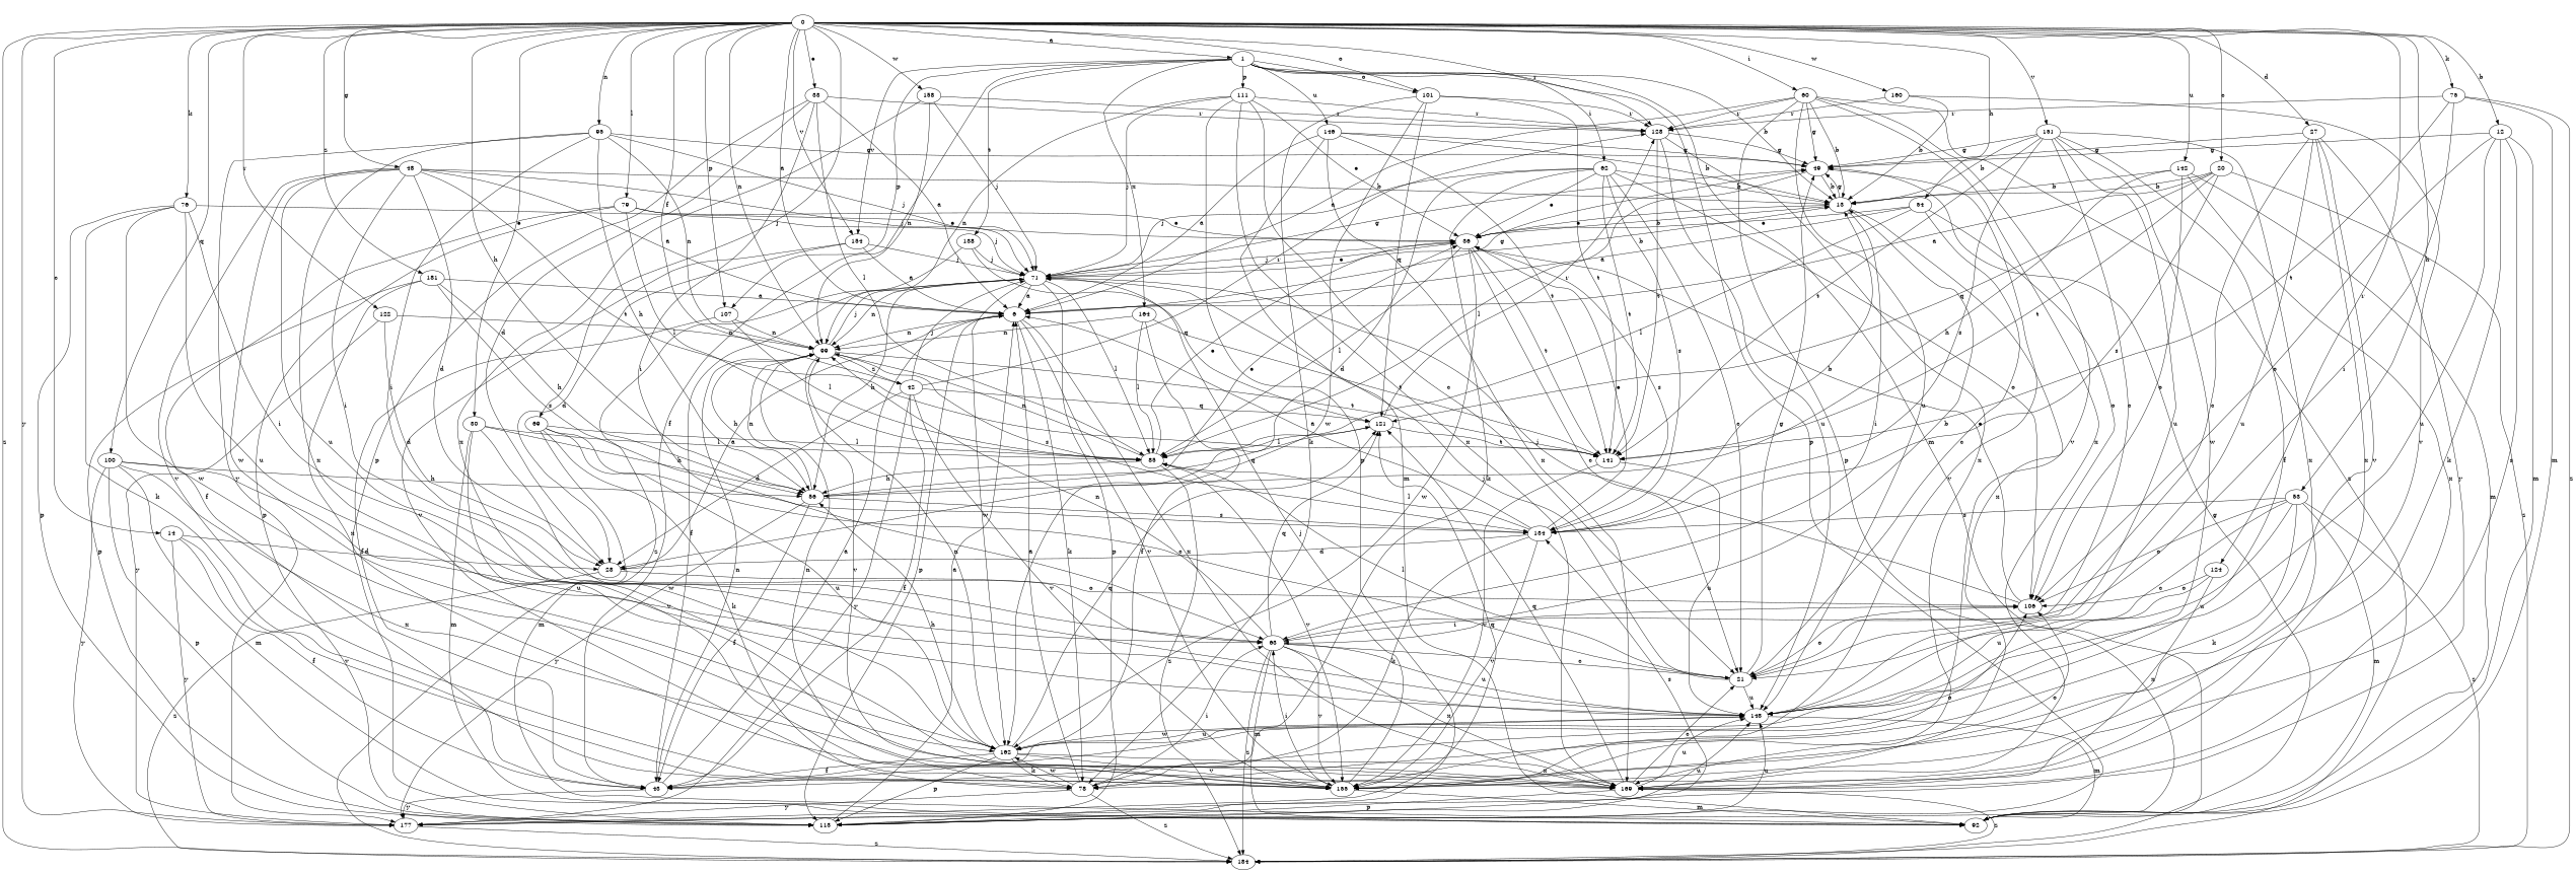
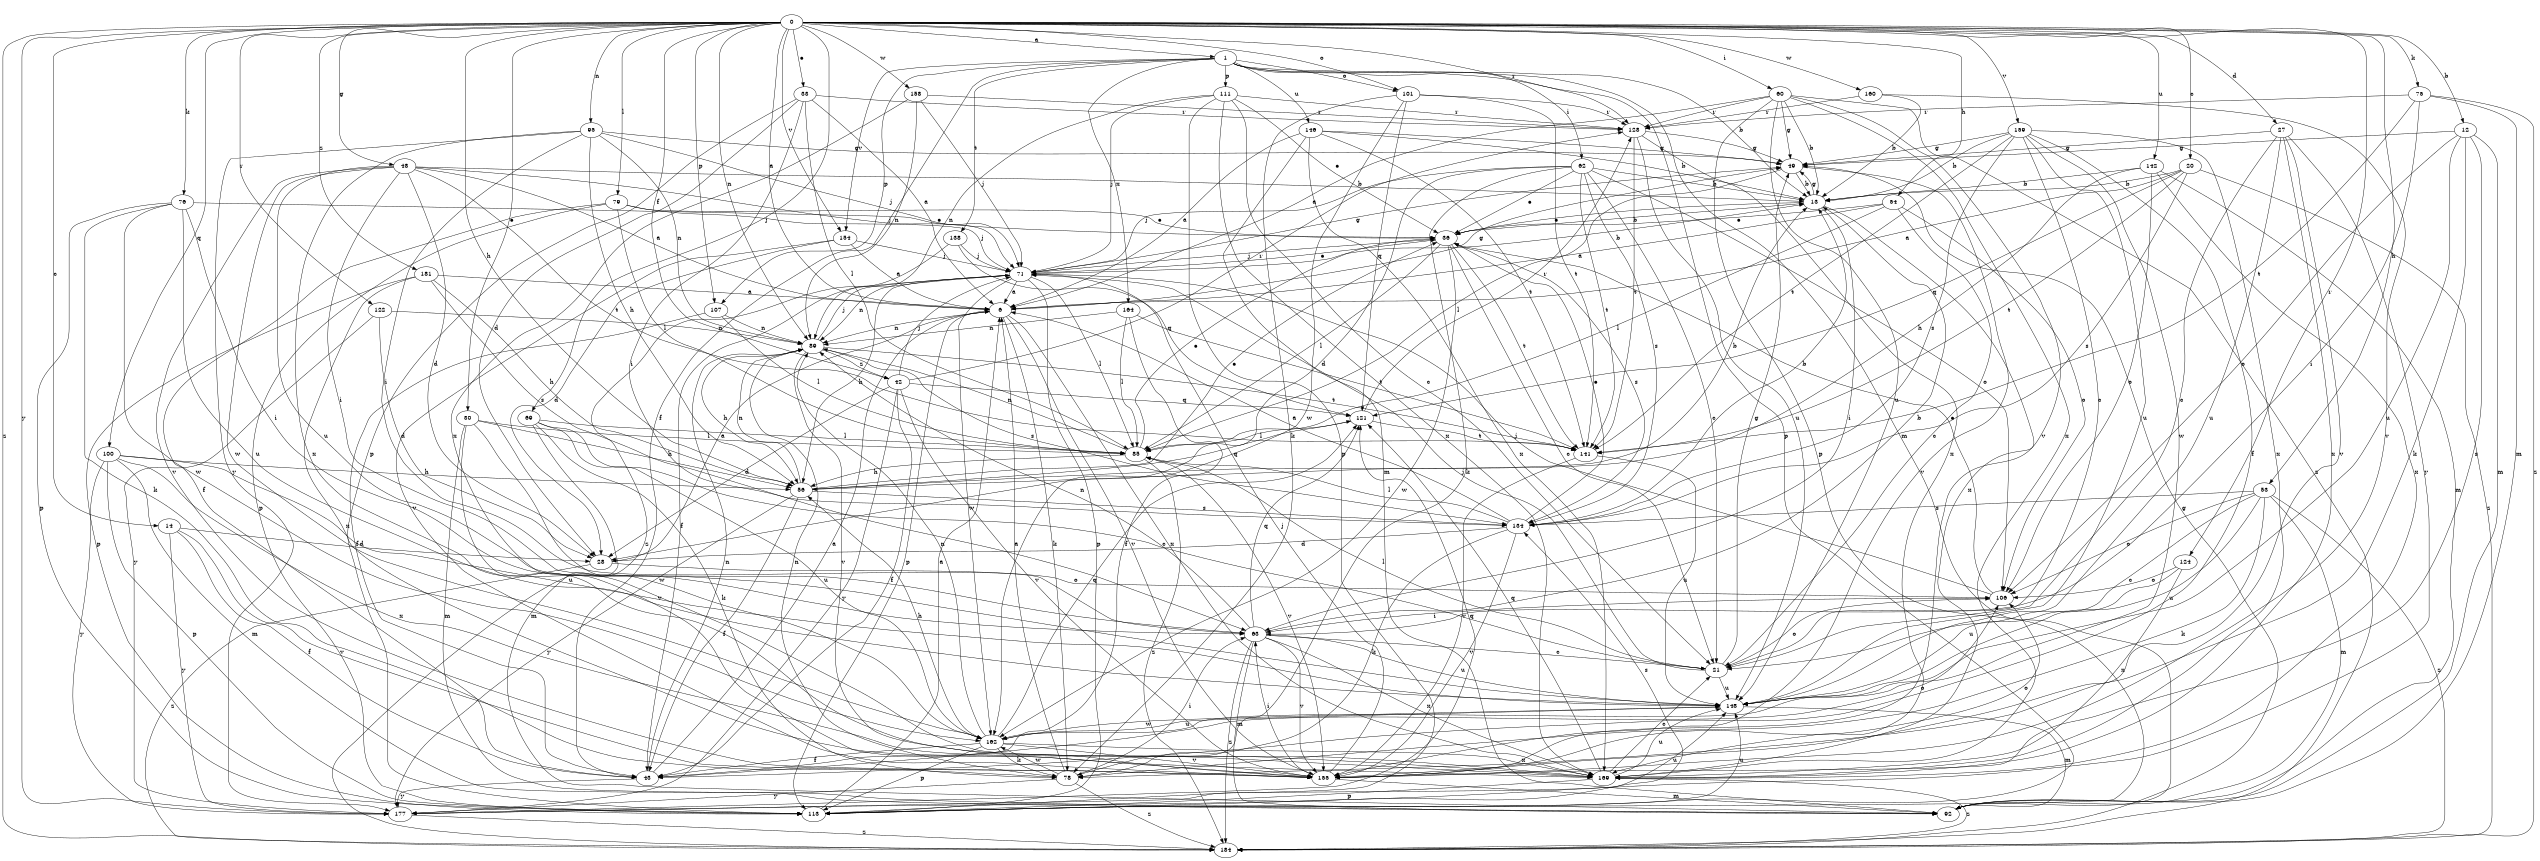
  strict digraph {
    0
    1
    6
    12
    14
    20
    27
    30
    33
    42
    48
    53
    54
    56
    60
    69
    75
    76
    79
    95
-   99
+   99 [label=89]
    101
    107
    n24 [label=100]
    122
    124
    128
    142
-   151
+   151 [label=159]
    154
    158
    160
    177
    181
    184
    13
    43
    62
    92
    111
    113
    138
    146
    164
    49
    78
    155
    169
    106
    148
    28
    121
    134
    141
    21
    85
    162
    63
    71
    36
    0 -> 1 [label=a]
    0 -> 6 [label=a]
    0 -> 12 [label=b]
    0 -> 14 [label=c]
    0 -> 20 [label=c]
    0 -> 27 [label=d]
    0 -> 30 [label=e]
    0 -> 33 [label=e]
    0 -> 42 [label=f]
    0 -> 48 [label=g]
    0 -> 53 [label=h]
    0 -> 54 [label=h]
    0 -> 56 [label=h]
    0 -> 60 [label=i]
    0 -> 69 [label=j]
    0 -> 75 [label=k]
    0 -> 76 [label=k]
    0 -> 79 [label=l]
    0 -> 95 [label=n]
    0 -> 99 [label=n]
    0 -> 101 [label=o]
    0 -> 107 [label=p]
    0 -> n24 [label=q]
    0 -> 122 [label=r]
    0 -> 124 [label=r]
    0 -> 128 [label=r]
    0 -> 142 [label=u]
    0 -> 151 [label=v]
    0 -> 154 [label=v]
    0 -> 158 [label=w]
    0 -> 160 [label=w]
    0 -> 177 [label=y]
    0 -> 181 [label=z]
    0 -> 184 [label=z]
    1 -> 101 [label=o]
    1 -> 107 [label=p]
    1 -> 154 [label=v]
    1 -> 13 [label=b]
    1 -> 43 [label=f]
    1 -> 62 [label=i]
    1 -> 92 [label=m]
    1 -> 111 [label=p]
    1 -> 113 [label=p]
    1 -> 138 [label=t]
    1 -> 146 [label=u]
    1 -> 164 [label=x]
    6 -> 99 [label=n]
    6 -> 113 [label=p]
    6 -> 49 [label=g]
    6 -> 78 [label=k]
    6 -> 155 [label=v]
    6 -> 169 [label=x]
    12 -> 92 [label=m]
    12 -> 49 [label=g]
    12 -> 78 [label=k]
    12 -> 155 [label=s]
    12 -> 106 [label=o]
    12 -> 148 [label=u]
    14 -> 177 [label=y]
    14 -> 43 [label=f]
    14 -> 155 [label=v]
    14 -> 28 [label=d]
    20 -> 6 [label=a]
    20 -> 184 [label=z]
    20 -> 13 [label=b]
    20 -> 121 [label=q]
    20 -> 134 [label=s]
    20 -> 141 [label=t]
    27 -> 177 [label=y]
    27 -> 49 [label=g]
    27 -> 155 [label=v]
    27 -> 169 [label=x]
    27 -> 148 [label=u]
    27 -> 21 [label=c]
    30 -> 56 [label=h]
    30 -> 92 [label=m]
    30 -> 155 [label=v]
    30 -> 85 [label=l]
    30 -> 162 [label=w]
    33 -> 6 [label=a]
    33 -> 128 [label=r]
    33 -> 113 [label=p]
    33 -> 28 [label=d]
    33 -> 85 [label=l]
    33 -> 63 [label=i]
    42 -> 128 [label=r]
    42 -> 177 [label=y]
    42 -> 43 [label=f]
    42 -> 155 [label=v]
    42 -> 28 [label=d]
    42 -> 121 [label=q]
    42 -> 71 [label=j]
    48 -> 6 [label=a]
    48 -> 13 [label=b]
    48 -> 155 [label=v]
    48 -> 148 [label=u]
    48 -> 28 [label=d]
    48 -> 141 [label=t]
    48 -> 162 [label=w]
    48 -> 63 [label=i]
    48 -> 71 [label=j]
    53 -> 184 [label=z]
    53 -> 92 [label=m]
    53 -> 78 [label=k]
    53 -> 106 [label=o]
    53 -> 148 [label=u]
    53 -> 134 [label=s]
    53 -> 21 [label=c]
    54 -> 6 [label=a]
    54 -> 106 [label=o]
    54 -> 21 [label=c]
    54 -> 85 [label=l]
    54 -> 36 [label=e]
    56 -> 99 [label=n]
    56 -> 177 [label=y]
+   56 -> 13 [label=b]
    56 -> 43 [label=f]
    56 -> 121 [label=q]
    56 -> 134 [label=s]
    56 -> 36 [label=e]
    60 -> 6 [label=a]
    60 -> 128 [label=r]
    60 -> 184 [label=z]
    60 -> 13 [label=b]
    60 -> 113 [label=p]
    60 -> 49 [label=g]
    60 -> 155 [label=v]
    60 -> 169 [label=x]
    60 -> 148 [label=u]
    69 -> 92 [label=m]
    69 -> 78 [label=k]
    69 -> 21 [label=c]
    69 -> 85 [label=l]
    69 -> 162 [label=u]
    75 -> 128 [label=r]
    75 -> 184 [label=z]
    75 -> 92 [label=m]
    75 -> 141 [label=t]
    75 -> 63 [label=i]
    76 -> 113 [label=p]
    76 -> 78 [label=k]
    76 -> 148 [label=u]
    76 -> 162 [label=w]
    76 -> 63 [label=i]
    76 -> 36 [label=e]
    79 -> 43 [label=f]
    79 -> 113 [label=p]
    79 -> 85 [label=l]
    79 -> 71 [label=j]
    79 -> 36 [label=e]
    95 -> 56 [label=h]
    95 -> 99 [label=n]
    95 -> 177 [label=y]
    95 -> 49 [label=g]
    95 -> 169 [label=x]
    95 -> 63 [label=i]
    95 -> 71 [label=j]
    99 -> 42 [label=z]
    99 -> 56 [label=h]
    99 -> 155 [label=v]
    99 -> 134 [label=s]
    99 -> 141 [label=t]
    99 -> 71 [label=j]
    101 -> 128 [label=r]
    101 -> 78 [label=k]
    101 -> 121 [label=q]
    101 -> 141 [label=t]
    101 -> 162 [label=w]
    107 -> 99 [label=n]
    107 -> 43 [label=f]
    107 -> 85 [label=l]
    n24 -> 56 [label=h]
    n24 -> 177 [label=y]
    n24 -> 92 [label=m]
    n24 -> 113 [label=p]
    n24 -> 169 [label=x]
    n24 -> 148 [label=u]
    122 -> 99 [label=n]
    122 -> 177 [label=y]
    122 -> 28 [label=d]
    124 -> 169 [label=x]
    124 -> 106 [label=o]
    124 -> 148 [label=u]
    128 -> 49 [label=g]
    128 -> 169 [label=x]
    128 -> 148 [label=u]
    128 -> 141 [label=t]
    142 -> 56 [label=h]
    142 -> 13 [label=b]
    142 -> 92 [label=m]
    142 -> 169 [label=x]
    142 -> 106 [label=o]
    151 -> 13 [label=b]
    151 -> 43 [label=f]
    151 -> 49 [label=g]
    151 -> 169 [label=x]
    151 -> 148 [label=u]
    151 -> 134 [label=s]
    151 -> 141 [label=t]
    151 -> 21 [label=c]
    151 -> 162 [label=w]
    154 -> 6 [label=a]
    154 -> 155 [label=v]
    154 -> 28 [label=d]
    154 -> 71 [label=j]
    158 -> 99 [label=n]
    158 -> 128 [label=r]
    158 -> 169 [label=x]
    158 -> 71 [label=j]
    160 -> 128 [label=r]
    160 -> 13 [label=b]
    160 -> 155 [label=v]
    177 -> 184 [label=z]
    177 -> 148 [label=u]
    177 -> 121 [label=q]
    181 -> 6 [label=a]
    181 -> 56 [label=h]
    181 -> 113 [label=p]
    181 -> 169 [label=x]
    181 -> 134 [label=s]
    184 -> 49 [label=g]
    13 -> 49 [label=g]
    13 -> 169 [label=x]
    13 -> 63 [label=i]
    13 -> 36 [label=e]
    43 -> 6 [label=a]
    43 -> 99 [label=n]
    43 -> 177 [label=y]
    43 -> 106 [label=o]
    62 -> 13 [label=b]
    62 -> 78 [label=k]
    62 -> 106 [label=o]
    62 -> 28 [label=d]
    62 -> 134 [label=s]
    62 -> 141 [label=t]
    62 -> 21 [label=c]
    62 -> 71 [label=j]
    62 -> 36 [label=e]
    111 -> 99 [label=n]
    111 -> 128 [label=r]
    111 -> 113 [label=p]
    111 -> 169 [label=x]
    111 -> 21 [label=c]
    111 -> 71 [label=j]
    111 -> 36 [label=e]
    113 -> 6 [label=a]
    113 -> 148 [label=u]
    113 -> 134 [label=s]
    138 -> 184 [label=z]
    138 -> 121 [label=q]
    138 -> 71 [label=j]
    146 -> 6 [label=a]
    146 -> 13 [label=b]
    146 -> 92 [label=m]
    146 -> 49 [label=g]
    146 -> 169 [label=x]
    146 -> 141 [label=t]
    164 -> 99 [label=n]
    164 -> 43 [label=f]
    164 -> 141 [label=t]
    164 -> 85 [label=l]
    49 -> 13 [label=b]
    49 -> 155 [label=v]
    49 -> 85 [label=l]
    78 -> 6 [label=a]
    78 -> 99 [label=n]
    78 -> 177 [label=y]
    78 -> 184 [label=z]
    78 -> 162 [label=w]
    78 -> 63 [label=i]
    155 -> 92 [label=m]
    155 -> 106 [label=o]
    155 -> 63 [label=i]
    155 -> 71 [label=j]
    169 -> 184 [label=z]
    169 -> 113 [label=p]
    169 -> 148 [label=u]
    169 -> 121 [label=q]
    169 -> 21 [label=c]
    106 -> 63 [label=i]
    106 -> 71 [label=j]
    106 -> 36 [label=e]
    148 -> 92 [label=m]
    148 -> 162 [label=w]
    28 -> 6 [label=a]
    28 -> 184 [label=z]
    28 -> 106 [label=o]
    121 -> 128 [label=r]
    121 -> 141 [label=t]
    121 -> 85 [label=l]
    134 -> 6 [label=a]
    134 -> 13 [label=b]
    134 -> 78 [label=k]
    134 -> 155 [label=v]
    134 -> 28 [label=d]
    134 -> 85 [label=l]
    134 -> 36 [label=e]
    141 -> 155 [label=v]
    141 -> 148 [label=u]
    21 -> 49 [label=g]
    21 -> 106 [label=o]
    21 -> 148 [label=u]
    21 -> 85 [label=l]
    21 -> 71 [label=j]
    85 -> 56 [label=h]
    85 -> 99 [label=n]
    85 -> 184 [label=z]
    85 -> 155 [label=v]
    85 -> 36 [label=e]
    162 -> 56 [label=h]
    162 -> 99 [label=n]
    162 -> 43 [label=f]
    162 -> 113 [label=p]
    162 -> 78 [label=k]
    162 -> 155 [label=v]
    162 -> 169 [label=x]
    162 -> 148 [label=u]
    162 -> 121 [label=q]
    63 -> 99 [label=n]
    63 -> 184 [label=z]
    63 -> 13 [label=b]
    63 -> 92 [label=m]
    63 -> 155 [label=v]
    63 -> 169 [label=x]
    63 -> 148 [label=u]
    63 -> 121 [label=q]
    63 -> 21 [label=c]
    71 -> 6 [label=a]
    71 -> 56 [label=h]
    71 -> 99 [label=n]
    71 -> 13 [label=b]
    71 -> 43 [label=f]
    71 -> 113 [label=p]
    71 -> 49 [label=g]
    71 -> 85 [label=l]
    71 -> 162 [label=w]
    71 -> 36 [label=e]
    36 -> 13 [label=b]
    36 -> 134 [label=s]
    36 -> 141 [label=t]
    36 -> 21 [label=c]
    36 -> 85 [label=l]
    36 -> 162 [label=w]
    36 -> 71 [label=j]
  }
